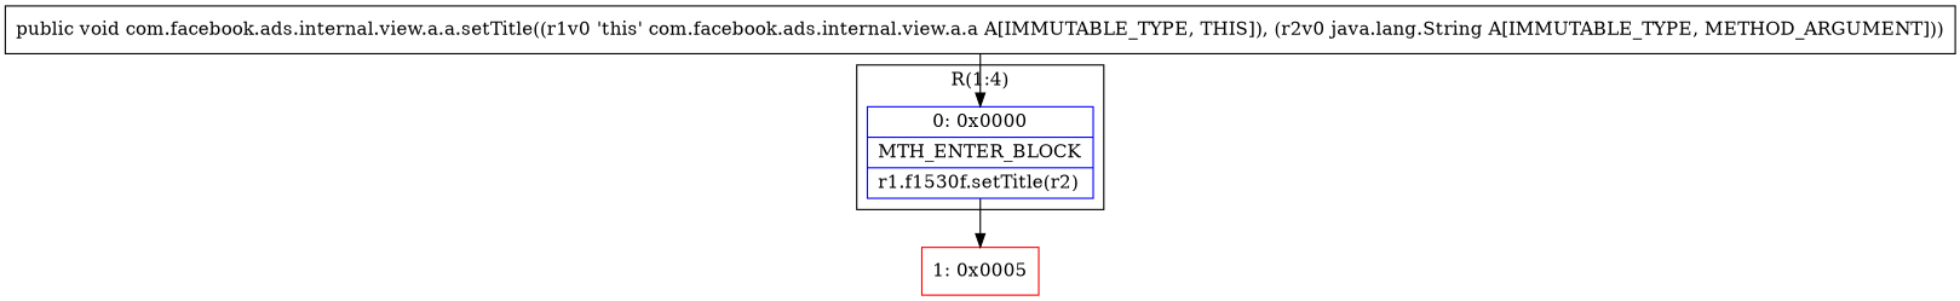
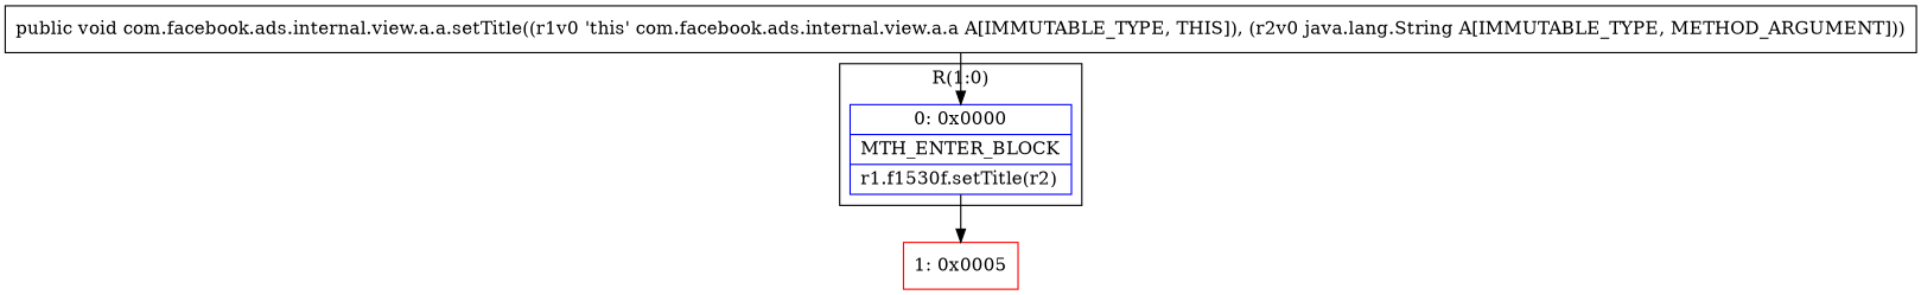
  digraph {
    fontname="DejaVu Serif"
    node [shape=record fontname="DejaVu Serif"]
    edge [fontname="DejaVu Serif"]
    n1 [color=blue label="{0\:\ 0x0000|MTH_ENTER_BLOCK\l|r1.f1530f.setTitle(r2)\l}"]
    n2 [color=red label="{1\:\ 0x0005}"]
    n3 [label="{public void com.facebook.ads.internal.view.a.a.setTitle((r1v0 'this' com.facebook.ads.internal.view.a.a A[IMMUTABLE_TYPE, THIS]), (r2v0 java.lang.String A[IMMUTABLE_TYPE, METHOD_ARGUMENT])) }"]
    subgraph cluster_1 {
-     label="R(1:4)"
+     label="R(1:0)"
      n1
    }
    n1 -> n2
    n3 -> n1
  }
